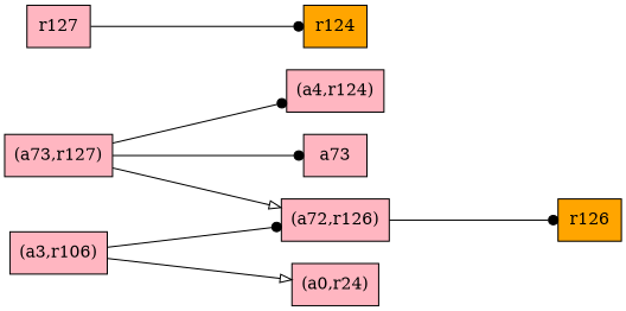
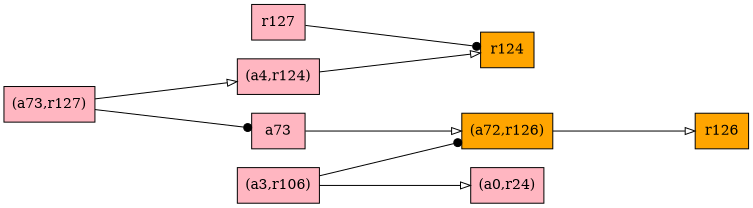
  digraph {
    rankdir=LR
    ranksep=2.0
    node [fillcolor=lightpink shape=record style=filled]
    edge [arrowhead=onormal]
    n1 [label="{(a4,r124)}"]
    n2 [fillcolor=orange label="{r124}"]
    n3 [label="{(a3,r106)}"]
    n4 [label="{(a0,r24)}"]
-   n5 [label="{(a72,r126)}"]
+   n5 [fillcolor=orange label="{(a72,r126)}"]
    n6 [fillcolor=orange label="{r126}"]
    n7 [label="{r127}"]
    n8 [label="{(a73,r127)}"]
    n9 [label="{a73}"]
+   n1 -> n2
    n3 -> n4
    n3 -> n5 [arrowhead=dot]
-   n5 -> n6 [arrowhead=dot]
+   n5 -> n6
    n7 -> n2 [arrowhead=dot]
-   n8 -> n1 [arrowhead=dot]
-   n8 -> n5
+   n8 -> n1
+   n9 -> n5
    n8 -> n9 [arrowhead=dot]
  }
